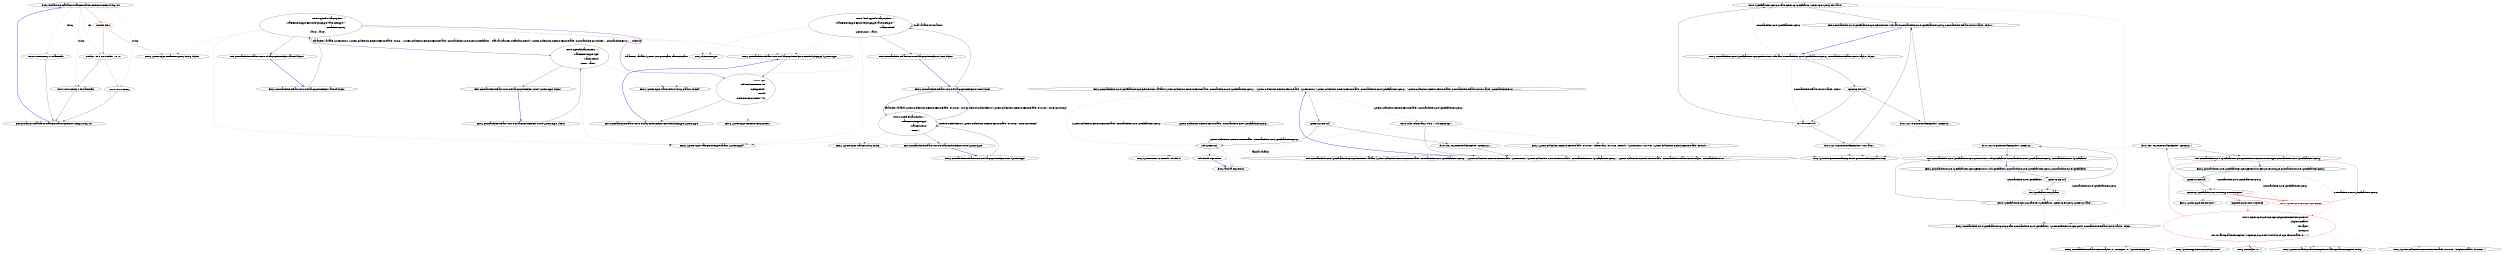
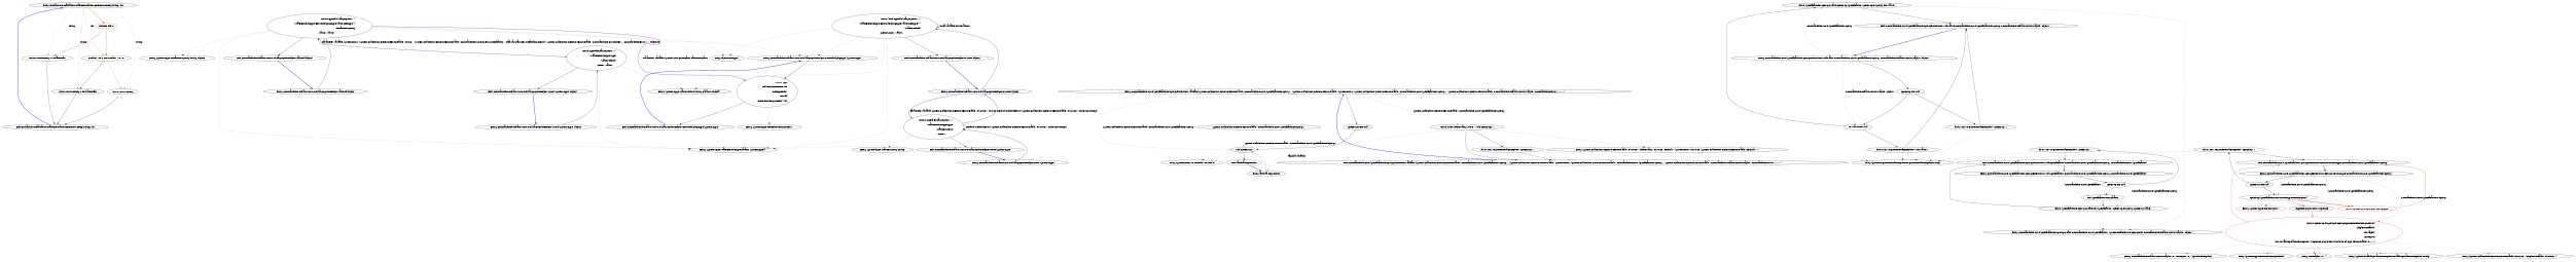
  digraph {
    node [cluster="CommandLine.Core.SpecificationPropertyExtensions.GetConversionType(CommandLine.Core.SpecificationProperty)" span="0-0" file="ReflectionHelper.cs"]
    edge [style=solid]
    n1 [cluster="Humanizer.Localisation.ArabicFormatter.GetResourceKey(string, int)" label="Entry Humanizer.Localisation.ArabicFormatter.GetResourceKey(string, int)" span="7-7" file=""]
    n2 [cluster="Humanizer.Localisation.ArabicFormatter.GetResourceKey(string, int)" color=red community=0 label="number == 2" span="10-10" file=""]
    n3 [cluster="Humanizer.Localisation.ArabicFormatter.GetResourceKey(string, int)" label="return resourceKey + DualPostfix;" span="11-11" file=""]
    n4 [cluster="Humanizer.Localisation.ArabicFormatter.GetResourceKey(string, int)" label="number >= 3 && number <= 10" span="14-14" file=""]
    n5 [cluster="Humanizer.Localisation.ArabicFormatter.GetResourceKey(string, int)" label="return resourceKey + PluralPostfix;" span="15-15" file=""]
    n6 [cluster="Humanizer.Localisation.ArabicFormatter.GetResourceKey(string, int)" label="return resourceKey;" span="17-17" file=""]
    n7 [cluster="Humanizer.Localisation.ArabicFormatter.GetResourceKey(string, int)" label="Exit Humanizer.Localisation.ArabicFormatter.GetResourceKey(string, int)" span="7-7" file=""]
    n8 [cluster="System.Type.InstanceProperty(string, object)" file="InstanceBuilder.cs" label="Entry System.Type.InstanceProperty(string, object)" span="213-213"]
    n9 [cluster="System.Type.GetGenericArguments()" file="InstanceBuilder.cs" label="Entry System.Type.GetGenericArguments()"]
    n10 [cluster="CommandLine.Infrastructure.FSharpOptionHelper.ValueOf(object)" file="InstanceBuilder.cs" label="Entry CommandLine.Infrastructure.FSharpOptionHelper.ValueOf(object)" span="36-36"]
    n11 [cluster="CommandLine.Infrastructure.FSharpOptionHelper.ValueOf(object)" file="InstanceBuilder.cs" label="return typeof(FSharpOption<>)\r\n                .MakeGenericType(GetUnderlyingType(value.GetType()))\r\n                .InstanceProperty(\r\n                    ''Value'', value);" span="38-41"]
    n12 [cluster="CommandLine.Infrastructure.FSharpOptionHelper.ValueOf(object)" file="InstanceBuilder.cs" label="Exit CommandLine.Infrastructure.FSharpOptionHelper.ValueOf(object)" span="36-36"]
    n13 [cluster="object.GetType()" file="InstanceBuilder.cs" label="Entry object.GetType()"]
    n14 [cluster="CommandLine.Infrastructure.FSharpOptionHelper.Some(System.Type, object)" file="InstanceBuilder.cs" label="return typeof(FSharpOption<>)\r\n                    .MakeGenericType(type)\r\n                    .StaticMethod(\r\n                        ''Some'', value);" span="22-25"]
    n15 [cluster="System.Type.MakeGenericType(params System.Type[])" file="InstanceBuilder.cs" label="Entry System.Type.MakeGenericType(params System.Type[])"]
    n16 [cluster="CommandLine.Infrastructure.FSharpOptionHelper.GetUnderlyingType(System.Type)" file="InstanceBuilder.cs" label="Entry CommandLine.Infrastructure.FSharpOptionHelper.GetUnderlyingType(System.Type)" span="11-11"]
    n17 [cluster="CommandLine.Infrastructure.FSharpOptionHelper.GetUnderlyingType(System.Type)" file="InstanceBuilder.cs" label="return type\r\n#if NETSTANDARD1_5\r\n                .GetTypeInfo()\r\n#endif\r\n                .GetGenericArguments()[0];" span="13-17"]
    n18 [cluster="System.Type.StaticMethod(string, params object[])" file="InstanceBuilder.cs" label="Entry System.Type.StaticMethod(string, params object[])" span="183-183"]
    n19 [cluster="CommandLine.Infrastructure.FSharpOptionHelper.Some(System.Type, object)" file="InstanceBuilder.cs" label="Exit CommandLine.Infrastructure.FSharpOptionHelper.Some(System.Type, object)" span="20-20"]
    n20 [cluster="CommandLine.Infrastructure.FSharpOptionHelper.GetUnderlyingType(System.Type)" file="InstanceBuilder.cs" label="Exit CommandLine.Infrastructure.FSharpOptionHelper.GetUnderlyingType(System.Type)" span="11-11"]
    n21 [cluster="CommandLine.Infrastructure.FSharpOptionHelper.IsSome(object)" file="InstanceBuilder.cs" label="Entry CommandLine.Infrastructure.FSharpOptionHelper.IsSome(object)" span="44-44"]
    n22 [cluster="CommandLine.Infrastructure.FSharpOptionHelper.IsSome(object)" file="InstanceBuilder.cs" label="return (bool)typeof(FSharpOption<>)\r\n                .MakeGenericType(GetUnderlyingType(value.GetType()))\r\n                .StaticMethod(\r\n                    ''get_IsSome'', value);" span="46-49"]
    n23 [cluster="CommandLine.Infrastructure.FSharpOptionHelper.None(System.Type)" file="InstanceBuilder.cs" label="return typeof(FSharpOption<>)\r\n                    .MakeGenericType(type)\r\n                    .StaticProperty(\r\n                        ''None'');" span="30-33"]
    n24 [cluster="CommandLine.Infrastructure.FSharpOptionHelper.IsSome(object)" file="InstanceBuilder.cs" label="Exit CommandLine.Infrastructure.FSharpOptionHelper.IsSome(object)" span="44-44"]
    n25 [cluster="System.Type.StaticProperty(string)" file="InstanceBuilder.cs" label="Entry System.Type.StaticProperty(string)" span="198-198"]
    n26 [cluster="CommandLine.Infrastructure.FSharpOptionHelper.None(System.Type)" file="InstanceBuilder.cs" label="Exit CommandLine.Infrastructure.FSharpOptionHelper.None(System.Type)" span="28-28"]
    n27 [cluster="CommandLine.Infrastructure.FSharpOptionHelper.Some(System.Type, object)" file="InstanceBuilder.cs" label="Entry CommandLine.Infrastructure.FSharpOptionHelper.Some(System.Type, object)" span="20-20"]
    n28 [cluster="CommandLine.Infrastructure.FSharpOptionHelper.None(System.Type)" file="InstanceBuilder.cs" label="Entry CommandLine.Infrastructure.FSharpOptionHelper.None(System.Type)" span="28-28"]
    n29 [cluster="CommandLine.Core.SpecificationPropertyExtensions.Validate(System.Collections.Generic.IEnumerable<CommandLine.Core.SpecificationProperty>, System.Collections.Generic.IEnumerable<System.Func<System.Collections.Generic.IEnumerable<CommandLine.Core.SpecificationProperty>, System.Collections.Generic.IEnumerable<CommandLine.Infrastructure.Maybe<CommandLine.Error>>>>)" label="Entry CommandLine.Core.SpecificationPropertyExtensions.Validate(System.Collections.Generic.IEnumerable<CommandLine.Core.SpecificationProperty>, System.Collections.Generic.IEnumerable<System.Func<System.Collections.Generic.IEnumerable<CommandLine.Core.SpecificationProperty>, System.Collections.Generic.IEnumerable<CommandLine.Infrastructure.Maybe<CommandLine.Error>>>>)" span="44-44"]
    n30 [cluster="CommandLine.Core.SpecificationPropertyExtensions.Validate(System.Collections.Generic.IEnumerable<CommandLine.Core.SpecificationProperty>, System.Collections.Generic.IEnumerable<System.Func<System.Collections.Generic.IEnumerable<CommandLine.Core.SpecificationProperty>, System.Collections.Generic.IEnumerable<CommandLine.Infrastructure.Maybe<CommandLine.Error>>>>)" label="specProps == null" span="49-49"]
    n31 [cluster="CommandLine.Core.SpecificationPropertyExtensions.Validate(System.Collections.Generic.IEnumerable<CommandLine.Core.SpecificationProperty>, System.Collections.Generic.IEnumerable<System.Func<System.Collections.Generic.IEnumerable<CommandLine.Core.SpecificationProperty>, System.Collections.Generic.IEnumerable<CommandLine.Infrastructure.Maybe<CommandLine.Error>>>>)" label="return rules.SelectMany(rule => rule(specProps));" span="51-51"]
    n32 [cluster="lambda expression" label="rule(specProps)" span="51-51"]
    n33 [cluster="CommandLine.Core.SpecificationPropertyExtensions.Validate(System.Collections.Generic.IEnumerable<CommandLine.Core.SpecificationProperty>, System.Collections.Generic.IEnumerable<System.Func<System.Collections.Generic.IEnumerable<CommandLine.Core.SpecificationProperty>, System.Collections.Generic.IEnumerable<CommandLine.Infrastructure.Maybe<CommandLine.Error>>>>)" label="throw new ArgumentNullException(''specProps'');" span="49-49"]
    n34 [cluster="CommandLine.Core.SpecificationPropertyExtensions.Validate(System.Collections.Generic.IEnumerable<CommandLine.Core.SpecificationProperty>, System.Collections.Generic.IEnumerable<System.Func<System.Collections.Generic.IEnumerable<CommandLine.Core.SpecificationProperty>, System.Collections.Generic.IEnumerable<CommandLine.Infrastructure.Maybe<CommandLine.Error>>>>)" label="Exit CommandLine.Core.SpecificationPropertyExtensions.Validate(System.Collections.Generic.IEnumerable<CommandLine.Core.SpecificationProperty>, System.Collections.Generic.IEnumerable<System.Func<System.Collections.Generic.IEnumerable<CommandLine.Core.SpecificationProperty>, System.Collections.Generic.IEnumerable<CommandLine.Infrastructure.Maybe<CommandLine.Error>>>>)" span="44-44"]
    n35 [cluster="System.Collections.Generic.IEnumerable<TSource>.SelectMany<TSource, TResult>(System.Func<TSource, System.Collections.Generic.IEnumerable<TResult>>)" label="Entry System.Collections.Generic.IEnumerable<TSource>.SelectMany<TSource, TResult>(System.Func<TSource, System.Collections.Generic.IEnumerable<TResult>>)"]
    n36 [cluster="lambda expression" label="Entry lambda expression" span="51-51"]
-   n37 [cluster="lambda expression" label="Exit should expression" span="51-51"]
+   n37 [cluster="lambda expression" label="Exit lambda expression" span="51-51"]
    n38 [cluster="System.Func<T, TResult>.Invoke(T)" label="Entry System.Func<T, TResult>.Invoke(T)"]
    n39 [cluster="System.ArgumentNullException.ArgumentNullException(string)" label="Entry System.ArgumentNullException.ArgumentNullException(string)"]
    n40 [cluster="CommandLine.Core.SpecificationPropertyExtensions.WithSpecification(CommandLine.Core.SpecificationProperty, CommandLine.Core.Specification)" label="Entry CommandLine.Core.SpecificationPropertyExtensions.WithSpecification(CommandLine.Core.SpecificationProperty, CommandLine.Core.Specification)" span="11-11"]
    n41 [cluster="CommandLine.Core.SpecificationPropertyExtensions.WithSpecification(CommandLine.Core.SpecificationProperty, CommandLine.Core.Specification)" label="specProp == null" span="13-13"]
    n42 [cluster="CommandLine.Core.SpecificationPropertyExtensions.WithSpecification(CommandLine.Core.SpecificationProperty, CommandLine.Core.Specification)" label="newSpecification == params" span="14-14"]
    n43 [cluster="CommandLine.Core.SpecificationPropertyExtensions.WithSpecification(CommandLine.Core.SpecificationProperty, CommandLine.Core.Specification)" label="return SpecificationProperty.Create(newSpecification, specProp.Property, specProp.Value);" span="16-16"]
    n44 [cluster="CommandLine.Core.SpecificationPropertyExtensions.WithSpecification(CommandLine.Core.SpecificationProperty, CommandLine.Core.Specification)" label="throw new ArgumentNullException(''specProp'');" span="13-13"]
    n45 [cluster="CommandLine.Core.SpecificationPropertyExtensions.WithSpecification(CommandLine.Core.SpecificationProperty, CommandLine.Core.Specification)" label="Exit CommandLine.Core.SpecificationPropertyExtensions.WithSpecification(CommandLine.Core.SpecificationProperty, CommandLine.Core.Specification)" span="11-11"]
    n46 [cluster="CommandLine.Core.SpecificationProperty.Create(CommandLine.Core.Specification, System.Reflection.PropertyInfo, CommandLine.Infrastructure.Maybe<object>)" label="Entry CommandLine.Core.SpecificationProperty.Create(CommandLine.Core.Specification, System.Reflection.PropertyInfo, CommandLine.Infrastructure.Maybe<object>)" span="21-21"]
    n47 [label="Entry CommandLine.Core.SpecificationPropertyExtensions.GetConversionType(CommandLine.Core.SpecificationProperty)" span="27-27"]
    n48 [label="specProp == null" span="29-29"]
    n49 [label="specProp.Specification.ConversionType.ToDescriptor()" span="31-31"]
    n50 [color=red community=0 label="return specProp.Property.PropertyType.GetGenericArguments()\r\n                             .SingleOrDefault()\r\n                             .ToMaybe()\r\n                             .FromJust(\r\n                                 new InvalidOperationException(''Sequence properties should be of type IEnumerable<T>.''));" span="34-38"]
    n51 [color=red community=0 label="return specProp.Property.PropertyType;" span="40-40"]
    n52 [label="throw new ArgumentNullException(''specProp'');" span="29-29"]
    n53 [label="TypeDescriptorKind.Sequence" span="33-33"]
-   n54 [cluster="System.Type.ToDescriptor()" label="Entry System.Type.ToDescriptor()" span="22-22"]
+   n54 [cluster="System.Type.ToDescriptor()" label="Entry System.Type.ToDescriptor()" span="22-22" color=red]
    n55 [label="Exit CommandLine.Core.SpecificationPropertyExtensions.GetConversionType(CommandLine.Core.SpecificationProperty)" span="27-27"]
    n56 [cluster="CommandLine.Infrastructure.Maybe<T>.FromJust<T>(System.Exception)" label="Entry CommandLine.Infrastructure.Maybe<T>.FromJust<T>(System.Exception)" span="137-137"]
    n57 [cluster="System.Type.GetGenericArguments()" label="Entry System.Type.GetGenericArguments()"]
    n58 [cluster="T.ToMaybe<T>()" label="Entry T.ToMaybe<T>()" span="82-82"]
    n59 [cluster="System.InvalidOperationException.InvalidOperationException(string)" label="Entry System.InvalidOperationException.InvalidOperationException(string)"]
    n60 [cluster="System.Collections.Generic.IEnumerable<TSource>.SingleOrDefault<TSource>()" label="Entry System.Collections.Generic.IEnumerable<TSource>.SingleOrDefault<TSource>()"]
    n61 [cluster="CommandLine.Core.SpecificationPropertyExtensions.WithValue(CommandLine.Core.SpecificationProperty, CommandLine.Infrastructure.Maybe<object>)" label="Entry CommandLine.Core.SpecificationPropertyExtensions.WithValue(CommandLine.Core.SpecificationProperty, CommandLine.Infrastructure.Maybe<object>)" span="19-19"]
    n62 [cluster="CommandLine.Core.SpecificationPropertyExtensions.WithValue(CommandLine.Core.SpecificationProperty, CommandLine.Infrastructure.Maybe<object>)" label="specProp == null" span="21-21"]
    n63 [cluster="CommandLine.Core.SpecificationPropertyExtensions.WithValue(CommandLine.Core.SpecificationProperty, CommandLine.Infrastructure.Maybe<object>)" label="newValue == null" span="22-22"]
    n64 [cluster="CommandLine.Core.SpecificationPropertyExtensions.WithValue(CommandLine.Core.SpecificationProperty, CommandLine.Infrastructure.Maybe<object>)" label="return SpecificationProperty.Create(specProp.Specification, specProp.Property, newValue);" span="24-24"]
    n65 [cluster="CommandLine.Core.SpecificationPropertyExtensions.WithValue(CommandLine.Core.SpecificationProperty, CommandLine.Infrastructure.Maybe<object>)" label="throw new ArgumentNullException(''specProp'');" span="21-21"]
    n66 [cluster="CommandLine.Core.SpecificationPropertyExtensions.WithValue(CommandLine.Core.SpecificationProperty, CommandLine.Infrastructure.Maybe<object>)" label="throw new ArgumentNullException(''newValue'');" span="22-22"]
    n67 [cluster="CommandLine.Core.SpecificationPropertyExtensions.WithValue(CommandLine.Core.SpecificationProperty, CommandLine.Infrastructure.Maybe<object>)" label="Exit CommandLine.Core.SpecificationPropertyExtensions.WithValue(CommandLine.Core.SpecificationProperty, CommandLine.Infrastructure.Maybe<object>)" span="19-19"]
    n68 [label="System.Collections.Generic.IEnumerable<CommandLine.Core.SpecificationProperty>" cluster="" span=""]
    n1 -> n2 [color=red]
    n1 -> n3 [color=darkseagreen4 label=string style=dashed]
    n1 -> n4 [color=darkseagreen4 label=int style=dashed]
    n1 -> n5 [color=darkseagreen4 label=string style=dashed]
    n1 -> n6 [color=darkseagreen4 label=string style=dashed]
-   n2 -> n8 [color=red]
+   n2 -> n3 [color=red]
    n2 -> n4 [color=red]
    n3 -> n7
    n4 -> n5
    n4 -> n6 [color=darkseagreen4]
    n5 -> n7
    n6 -> n7
    n7 -> n1 [color=blue style=bold]
    n10 -> n11
    n11 -> n8 [style=dotted]
    n11 -> n12
    n11 -> n13 [style=dotted]
    n11 -> n14 [color=darkorchid label="Parameter variable System.Func<System.Collections.Generic.IEnumerable<string>, System.Collections.Generic.IEnumerable<CommandLine.Core.OptionSpecification>, RailwaySharp.ErrorHandling.Result<System.Collections.Generic.IEnumerable<CommandLine.Core.Token>, CommandLine.Error>> tokenizer" style=bold]
    n11 -> n15 [style=dotted]
    n11 -> n16 [style=dotted]
    n11 -> n17 [color=darkorchid label="Parameter variable System.StringComparer nameComparer" style=bold]
    n12 -> n10 [color=blue style=bold]
    n14 -> n15 [style=dotted]
    n14 -> n18 [style=dotted]
    n14 -> n19
    n16 -> n17
    n17 -> n9 [style=dotted]
    n17 -> n20
    n19 -> n27 [color=blue style=bold]
    n20 -> n16 [color=blue style=bold]
    n21 -> n22
    n21 -> n23 [color=darkorchid label="Parameter variable System.Collections.Generic.IEnumerable<TSource> source" style=bold]
    n22 -> n13 [style=dotted]
    n22 -> n15 [style=dotted]
    n22 -> n16 [style=dotted]
    n22 -> n18 [style=dotted]
    n22 -> n22 [color=darkorchid label="Local variable int iterations" style=bold]
    n22 -> n24
    n23 -> n15 [style=dotted]
    n23 -> n21 [color=darkorchid label="method methodReturn System.Collections.Generic.IEnumerable<TSource> AssertCountImpl" style=bold]
    n23 -> n23 [color=darkorchid label="method methodReturn System.Collections.Generic.IEnumerable<TSource> AssertCountImpl" style=bold]
    n23 -> n25 [style=dotted]
    n23 -> n26
    n24 -> n21 [color=blue style=bold]
    n26 -> n28 [color=blue style=bold]
    n27 -> n14
    n28 -> n23
    n29 -> n30
    n29 -> n31 [color=darkseagreen4 label="System.Collections.Generic.IEnumerable<CommandLine.Core.SpecificationProperty>" style=dashed]
    n29 -> n32 [color=darkseagreen4 label="System.Collections.Generic.IEnumerable<CommandLine.Core.SpecificationProperty>" style=dashed]
    n30 -> n32
-   n30 -> n33
+   n31 -> n33
    n31 -> n34
    n31 -> n35 [style=dotted]
    n31 -> n36 [color=darkseagreen4 label="lambda variable" style=dashed]
    n32 -> n37
    n32 -> n38 [style=dotted]
    n33 -> n34
    n33 -> n39 [style=dotted]
    n34 -> n29 [color=blue style=bold]
    n36 -> n32 [color=darkorchid]
    n37 -> n36 [color=blue style=bold]
    n40 -> n41
    n40 -> n42 [color=darkseagreen4 label="CommandLine.Core.Specification" style=dashed]
    n40 -> n43 [color=darkseagreen4 label="CommandLine.Core.SpecificationProperty" style=dashed]
    n41 -> n42
    n41 -> n44
    n42 -> n43
    n43 -> n45
    n43 -> n46 [style=dotted]
    n44 -> n39 [style=dotted]
    n44 -> n45
    n45 -> n40 [color=blue style=bold]
    n47 -> n48
    n47 -> n49 [color=darkseagreen4 label="CommandLine.Core.SpecificationProperty" style=dashed]
    n47 -> n50 [color=red label="CommandLine.Core.SpecificationProperty" style=dashed]
    n47 -> n51 [color=red label="CommandLine.Core.SpecificationProperty" style=dashed]
    n48 -> n49
    n48 -> n52
    n49 -> n51 [color=red style=bold]
    n49 -> n53 [color=red]
    n49 -> n54 [style=dotted]
    n50 -> n55 [color=red]
    n50 -> n56 [color=red style=dotted]
    n50 -> n57 [color=red style=dotted]
    n50 -> n58 [color=red style=dotted]
    n50 -> n59 [color=red style=dotted]
    n50 -> n60 [color=red style=dotted]
    n51 -> n55 [color=red]
    n52 -> n39 [style=dotted]
    n52 -> n55
    n53 -> n50 [color=red]
    n55 -> n47 [color=blue style=bold]
    n61 -> n62
    n61 -> n63 [color=darkseagreen4 label="CommandLine.Infrastructure.Maybe<object>" style=dashed]
    n61 -> n64 [color=darkseagreen4 label="CommandLine.Core.SpecificationProperty" style=dashed]
    n62 -> n63
    n62 -> n65
    n63 -> n64
    n63 -> n66
    n64 -> n46 [style=dotted]
    n64 -> n67
    n65 -> n39 [style=dotted]
    n65 -> n67
    n66 -> n39 [style=dotted]
    n66 -> n67
    n67 -> n61 [color=blue style=bold]
    n68 -> n32 [color=darkseagreen4 label="System.Collections.Generic.IEnumerable<CommandLine.Core.SpecificationProperty>" style=dashed]
  }
